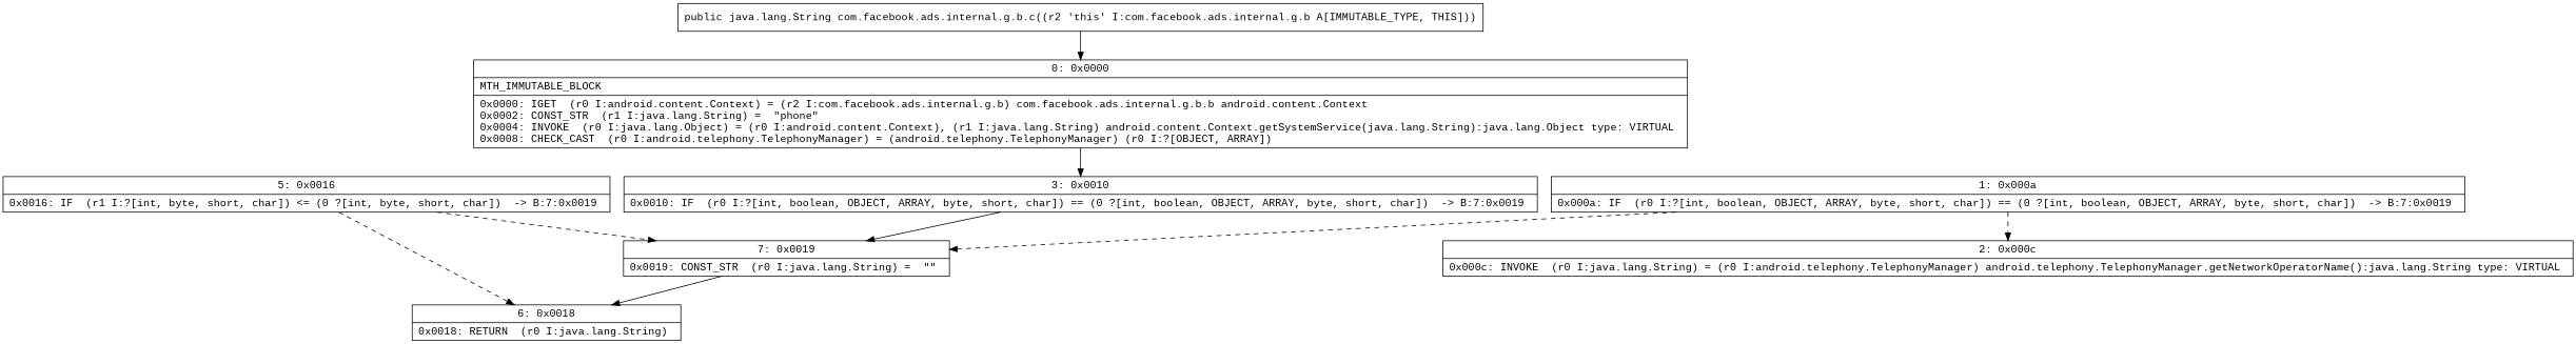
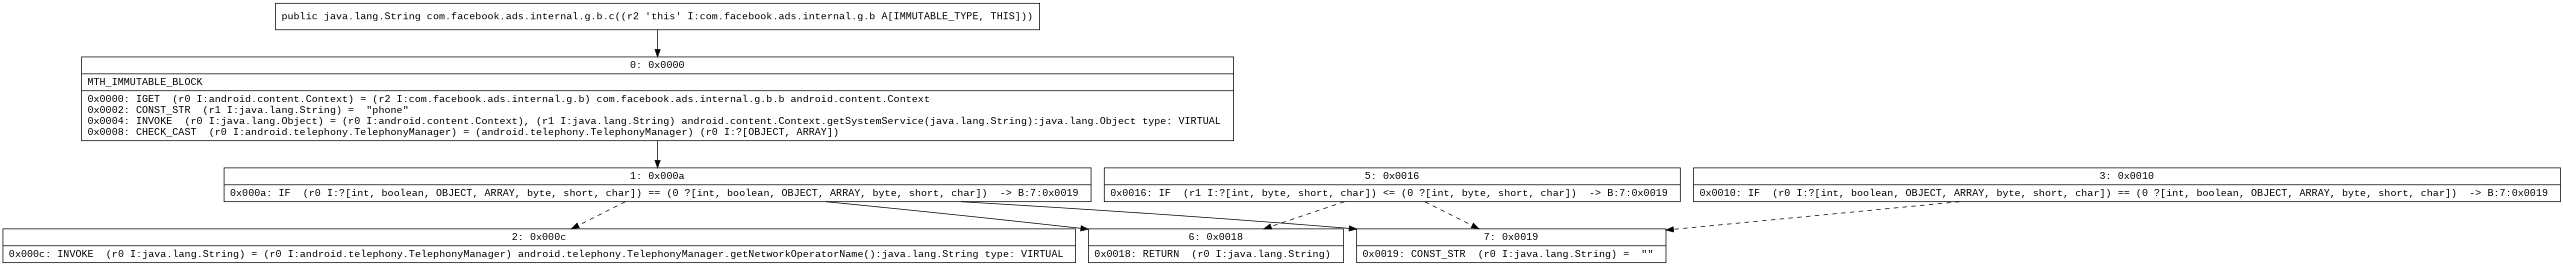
  digraph {
    fontname="Liberation Mono"
    node [fontname="Liberation Mono" shape=record]
    edge [fontname="Liberation Mono"]
    n1 [label="{0\:\ 0x0000|MTH_IMMUTABLE_BLOCK\l|0x0000: IGET  (r0 I:android.content.Context) = (r2 I:com.facebook.ads.internal.g.b) com.facebook.ads.internal.g.b.b android.content.Context \l0x0002: CONST_STR  (r1 I:java.lang.String) =  \"phone\" \l0x0004: INVOKE  (r0 I:java.lang.Object) = (r0 I:android.content.Context), (r1 I:java.lang.String) android.content.Context.getSystemService(java.lang.String):java.lang.Object type: VIRTUAL \l0x0008: CHECK_CAST  (r0 I:android.telephony.TelephonyManager) = (android.telephony.TelephonyManager) (r0 I:?[OBJECT, ARRAY]) \l}"]
    n2 [label="{1\:\ 0x000a|0x000a: IF  (r0 I:?[int, boolean, OBJECT, ARRAY, byte, short, char]) == (0 ?[int, boolean, OBJECT, ARRAY, byte, short, char])  \-\> B:7:0x0019 \l}"]
    n3 [label="{2\:\ 0x000c|0x000c: INVOKE  (r0 I:java.lang.String) = (r0 I:android.telephony.TelephonyManager) android.telephony.TelephonyManager.getNetworkOperatorName():java.lang.String type: VIRTUAL \l}"]
    n4 [label="{7\:\ 0x0019|0x0019: CONST_STR  (r0 I:java.lang.String) =  \"\" \l}"]
    n5 [label="{6\:\ 0x0018|0x0018: RETURN  (r0 I:java.lang.String) \l}"]
    n6 [label="{3\:\ 0x0010|0x0010: IF  (r0 I:?[int, boolean, OBJECT, ARRAY, byte, short, char]) == (0 ?[int, boolean, OBJECT, ARRAY, byte, short, char])  \-\> B:7:0x0019 \l}"]
    n7 [label="{5\:\ 0x0016|0x0016: IF  (r1 I:?[int, byte, short, char]) \<= (0 ?[int, byte, short, char])  \-\> B:7:0x0019 \l}"]
    n8 [label="{public java.lang.String com.facebook.ads.internal.g.b.c((r2 'this' I:com.facebook.ads.internal.g.b A[IMMUTABLE_TYPE, THIS])) }"]
-   n1 -> n6
+   n1 -> n2
    n2 -> n3 [style=dashed]
-   n2 -> n4 [style=dashed]
-   n4 -> n5
-   n6 -> n4
+   n2 -> n4
+   n2 -> n5
+   n6 -> n4 [style=dashed]
    n7 -> n4 [style=dashed]
    n7 -> n5 [style=dashed]
    n8 -> n1
  }
